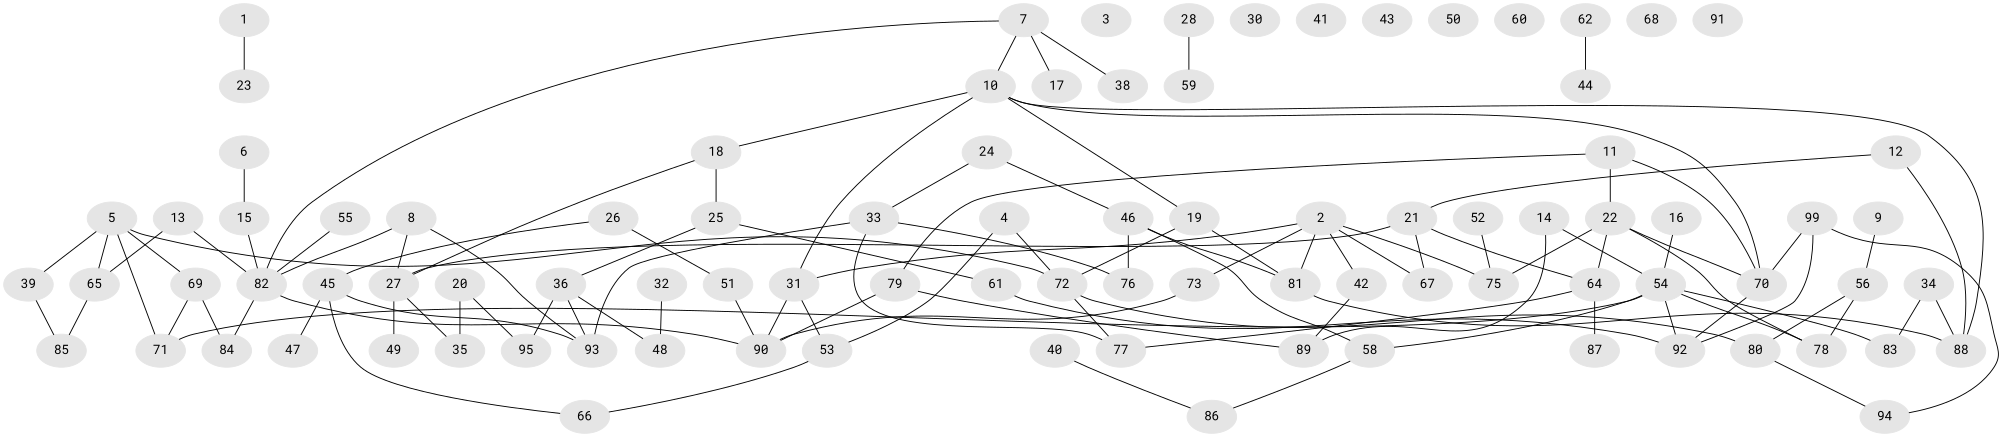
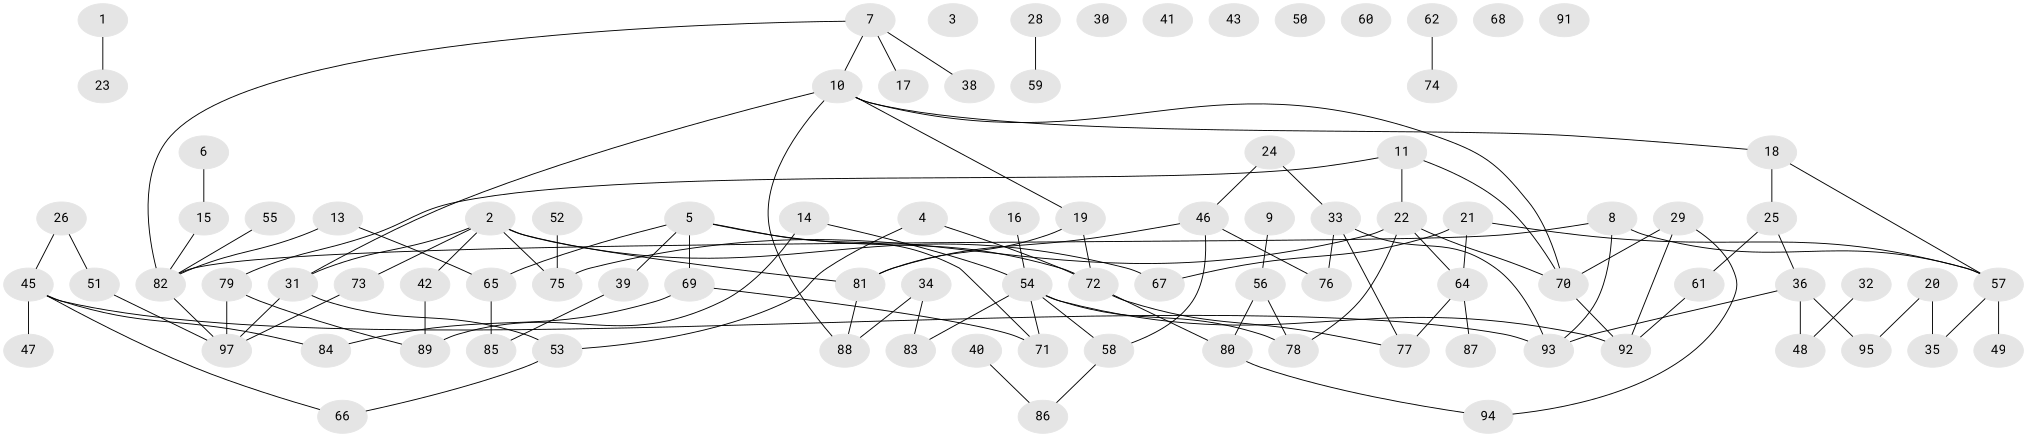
  graph {
    fontname="Roboto Mono"
    node [color=gray90 fontname="Roboto Mono" style=filled]
    edge [fontname="Roboto Mono"]
    1
    23
    2
    31
    42
    73
    81
    67
    75
    53
-   90
+   90 [label=97]
    89
    88
    3
    4
    72
    66
    77
    80
    5
    39
    65
    69
    71
    85
    84
    6
    15
    82
    7
    10
    17
    38
    18
    19
    70
    8
-   27
+   27 [label=57]
    93
    35
    49
    9
    56
    78
    25
    92
    11
    79
    22
    52
-   12
    21
    64
    13
    14
    54
    83
    58
    16
    36
    61
    20
    95
    87
    24
    33
    46
    76
    48
    26
    45
    51
    47
    28
    59
-   29 [label=99]
+   29
    94
    30
    32
    34
    40
    86
    41
    43
    55
    50
    60
    62
-   74 [label=44]
+   74
    68
    91
    1 -- 23
    2 -- 31
    2 -- 42
    2 -- 73
    2 -- 81
    2 -- 67
    2 -- 75
    31 -- 53
    31 -- 90
    42 -- 89
    73 -- 90
    81 -- 88
    53 -- 66
    4 -- 53
    4 -- 72
    72 -- 77
    72 -- 80
    80 -- 94
    5 -- 72
    5 -- 39
    5 -- 65
    5 -- 69
    5 -- 71
    39 -- 85
    65 -- 85
    69 -- 71
    69 -- 84
    6 -- 15
    15 -- 82
    82 -- 90
-   82 -- 84
+   45 -- 84
    7 -- 82
    7 -- 10
    7 -- 17
    7 -- 38
    10 -- 31
    10 -- 88
    10 -- 18
    10 -- 19
    10 -- 70
    18 -- 27
    18 -- 25
    19 -- 81
    19 -- 72
    70 -- 92
    8 -- 82
    8 -- 27
    8 -- 93
    27 -- 35
    27 -- 49
    9 -- 56
    56 -- 80
    56 -- 78
    25 -- 36
    25 -- 61
    11 -- 70
    11 -- 79
    11 -- 22
    79 -- 90
    79 -- 89
    22 -- 75
    22 -- 70
    22 -- 78
    22 -- 64
    52 -- 75
-   12 -- 88
-   12 -- 21
    21 -- 67
    21 -- 27
    21 -- 64
    64 -- 77
    64 -- 87
    13 -- 65
    13 -- 82
    14 -- 89
    14 -- 54
    54 -- 71
    54 -- 78
    54 -- 92
    54 -- 83
    54 -- 58
    58 -- 86
    16 -- 54
    36 -- 93
    36 -- 95
    36 -- 48
    61 -- 92
    20 -- 35
    20 -- 95
    24 -- 33
    24 -- 46
    33 -- 77
    33 -- 93
    33 -- 76
    46 -- 81
    46 -- 58
    46 -- 76
    26 -- 45
    26 -- 51
    45 -- 66
    45 -- 93
    45 -- 47
    51 -- 90
    28 -- 59
    29 -- 70
    29 -- 92
    29 -- 94
    32 -- 48
    34 -- 88
    34 -- 83
    40 -- 86
    55 -- 82
    62 -- 74
  }
